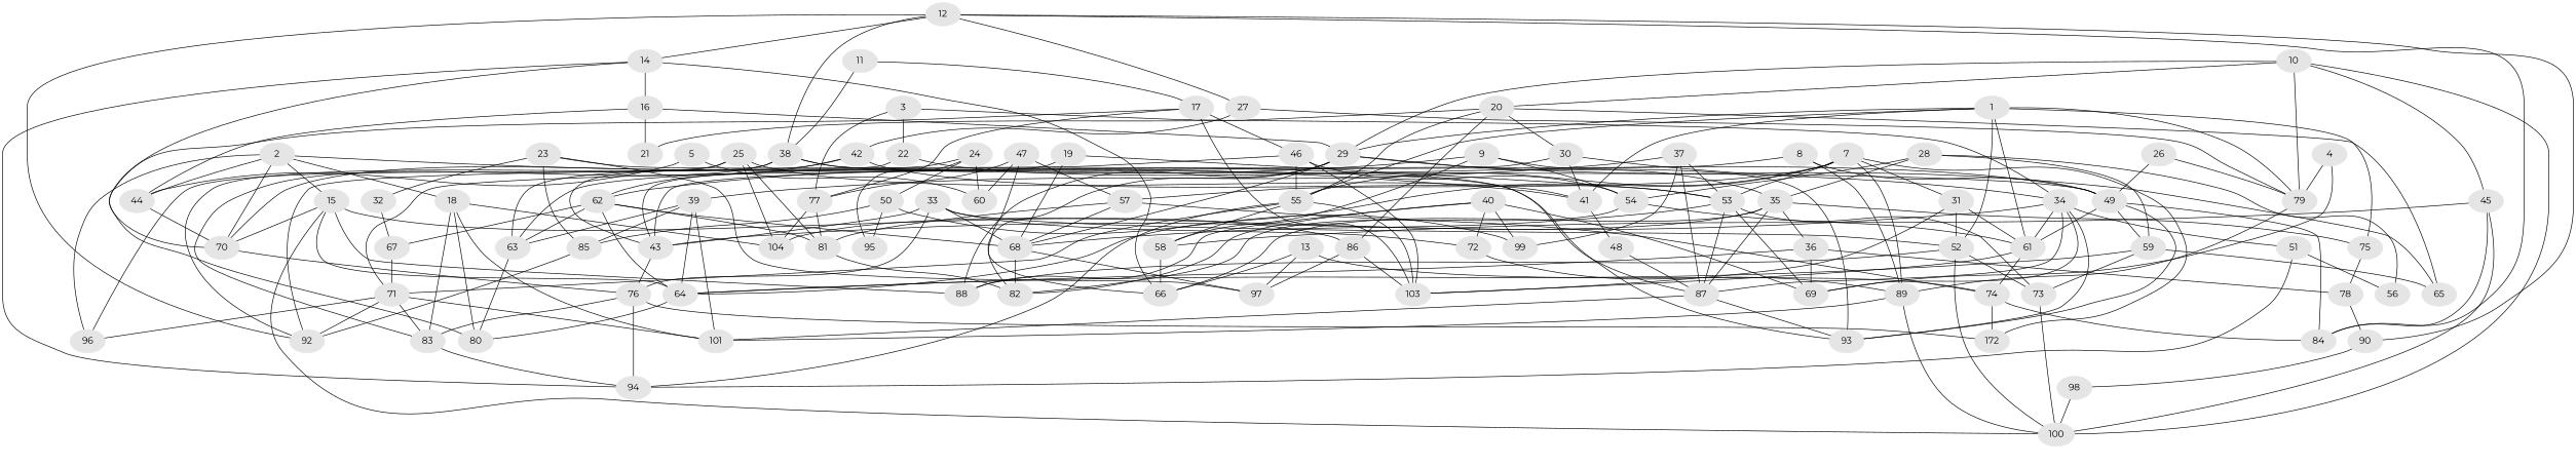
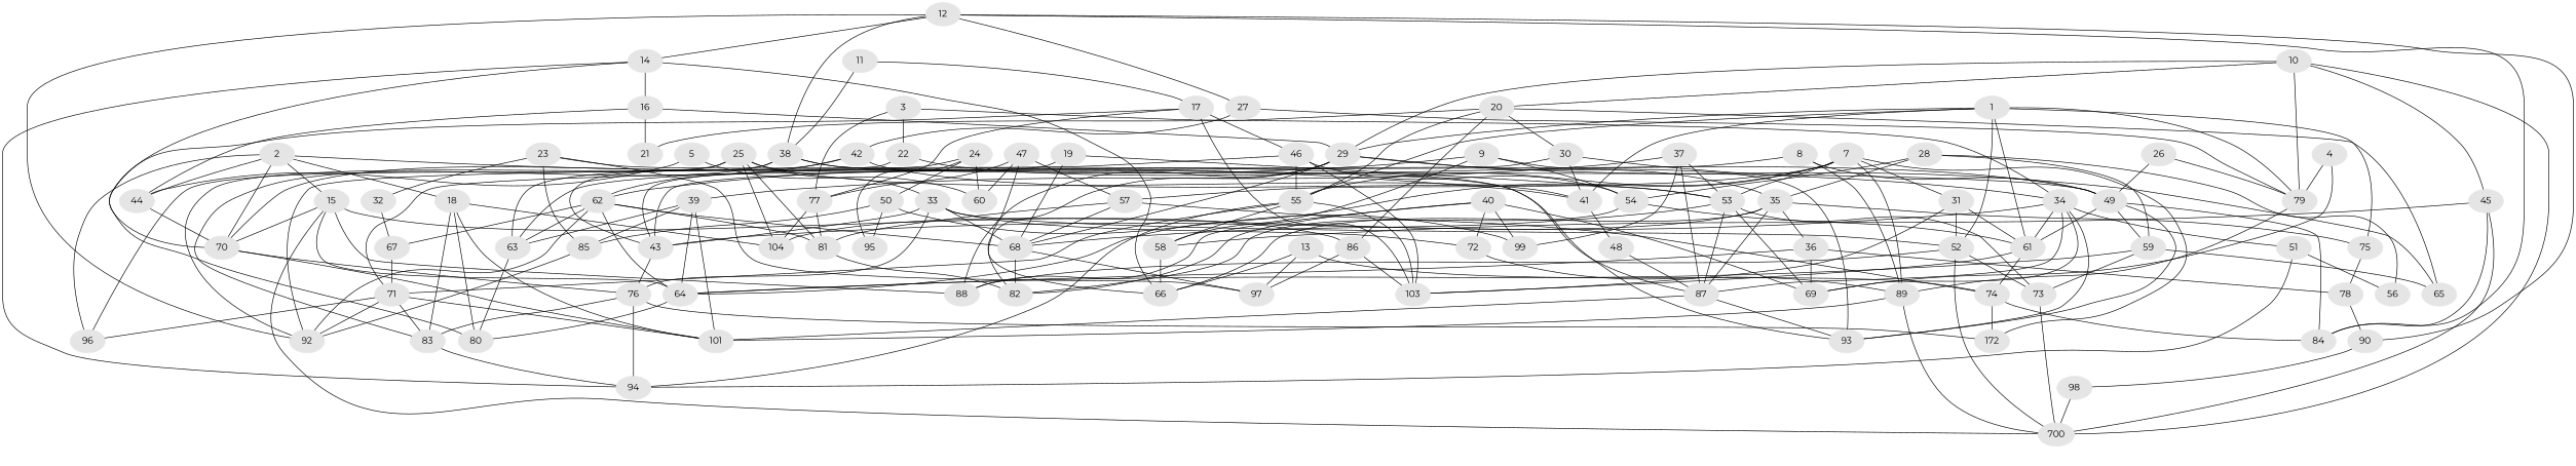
  graph {
    fontname=Montserrat
    node [color=gray90 fontname=Montserrat style=filled]
    edge [fontname=Montserrat weight=1.0]
    1
    29
    41
    52
    55
    61
    75
    79
    88
    68
    65
    35
    82
    48
-   100
+   100 [label=700]
    73
    71
    58
    94
    103
    74
    78
    89
    2
    15
    18
    44
    70
    96
    64
    86
    101
    80
    83
    104
    76
    3
    22
    34
    77
    49
    92
    69
    93
    87
    43
    51
    81
    4
    5
    60
    7
    31
    53
    57
    n56 [label=172]
    8
    84
    59
    62
    63
    67
    9
    54
    66
    10
    20
    45
    21
    30
    11
    17
    38
    46
    12
    14
    27
    90
    16
    42
    98
    13
    97
    19
    23
    32
    85
    24
    50
    95
    99
    25
    33
    72
    26
    28
    56
    36
    37
    39
    40
    47
    1 -- 29
    1 -- 41
    1 -- 52
    1 -- 55
    1 -- 61
    1 -- 75
    1 -- 79
    29 -- 88
    29 -- 68
    29 -- 65
    29 -- 35
    29 -- 82
    41 -- 48 [weight=2.0]
    52 -- 88
    52 -- 100
    52 -- 73
    55 -- 71
    55 -- 58
    55 -- 94
    55 -- 103
    61 -- 103
    61 -- 74
    75 -- 78
    79 -- 89
    68 -- 82
    68 -- 97
    35 -- 75
    35 -- 104
    35 -- 87
    35 -- 66
    35 -- 36
    48 -- 87
    73 -- 100
    71 -- 96
    71 -- 101
    71 -- 83
    71 -- 92
    58 -- 66
    74 -- n56
    74 -- 84
    78 -- 90
    89 -- 100
    89 -- 101
    2 -- 41
    2 -- 15
    2 -- 18
    2 -- 44
    2 -- 70
    2 -- 96
    15 -- 88
    15 -- 100
    15 -- 70
    15 -- 64
    15 -- 86
    18 -- 101
    18 -- 80
    18 -- 83
    18 -- 104
    44 -- 70
+   70 -- 101
    70 -- 76
    64 -- 80
    86 -- 103 [weight=2.0]
    86 -- 97
    83 -- 94
    76 -- 94
    76 -- 83
    76 -- n56
    3 -- 22
    3 -- 34
    3 -- 77
    22 -- 49
    22 -- 92
    34 -- 61
    34 -- 69
    34 -- 93
    34 -- 87
    34 -- 43
    34 -- 51
    77 -- 104
    77 -- 81
    49 -- 61
    49 -- 93
    49 -- 84
    49 -- 59
    87 -- 101
    87 -- 93
    43 -- 76
    51 -- 94
    51 -- 56
    81 -- 82
    4 -- 79
    4 -- 69
    5 -- 44
    5 -- 60
    7 -- 55
    7 -- 89
    7 -- 64
    7 -- 31
    7 -- 53
    7 -- 57
    7 -- n56
    31 -- 52
    31 -- 61
    31 -- 103
    53 -- 68
    53 -- 73
    53 -- 69
    53 -- 87
    57 -- 68
    57 -- 74
    57 -- 81
    8 -- 71
    8 -- 89
    8 -- 49
    59 -- 65
    59 -- 73
    59 -- 64
    62 -- 68
    62 -- 64
+   62 -- 92
    62 -- 81
    62 -- 63
    62 -- 67
    63 -- 80
    67 -- 71
    9 -- 58
    9 -- 93
    9 -- 62
    9 -- 54
    54 -- 61
    54 -- 82
    10 -- 29
    10 -- 79
    10 -- 100
    10 -- 20
    10 -- 45
    20 -- 55
    20 -- 65
    20 -- 86
    20 -- 21
    20 -- 30
    45 -- 100
    45 -- 58
    45 -- 84
    30 -- 41
    30 -- 34
    30 -- 43
    11 -- 17
    11 -- 38
    17 -- 103
    17 -- 80
    17 -- 77
    17 -- 46
    38 -- 83
    38 -- 49
    38 -- 92
    38 -- 93
    46 -- 55
    46 -- 103
    46 -- 63
    46 -- 54
    12 -- 92
    12 -- 84
    12 -- 38
    12 -- 14
    12 -- 27
    12 -- 90
    14 -- 94
    14 -- 70
    14 -- 66
    14 -- 16
    27 -- 79
    27 -- 42
    90 -- 98
    16 -- 29
    16 -- 44
    16 -- 21
    42 -- 70
    42 -- 53
    42 -- 62
    98 -- 100 [weight=2.0]
    13 -- 74
    13 -- 66
    13 -- 97
    19 -- 68
    19 -- 53
    19 -- 63
    23 -- 87
    23 -- 97
    23 -- 32
    23 -- 85
    32 -- 67
    85 -- 92
    24 -- 43
    24 -- 60
    24 -- 50
    24 -- 95
    50 -- 85
    50 -- 95
    50 -- 99
    25 -- 41
    25 -- 96
    25 -- 104
    25 -- 43
    25 -- 81
+   25 -- 33
    33 -- 52
    33 -- 68
    33 -- 76
    33 -- 43
    33 -- 72
    72 -- 89
    26 -- 79
    26 -- 49
    28 -- 35
    28 -- 59
    28 -- 54
    28 -- 56
    36 -- 78
    36 -- 64
    36 -- 69
    37 -- 87
    37 -- 53
    37 -- 99
    37 -- 39
    39 -- 64
    39 -- 101 [weight=2.0]
    39 -- 63
    39 -- 85
    40 -- 88
    40 -- 82
    40 -- 69
    40 -- 99
    40 -- 72 [weight=2.0]
    47 -- 77
    47 -- 60
    47 -- 57
    47 -- 66
  }
